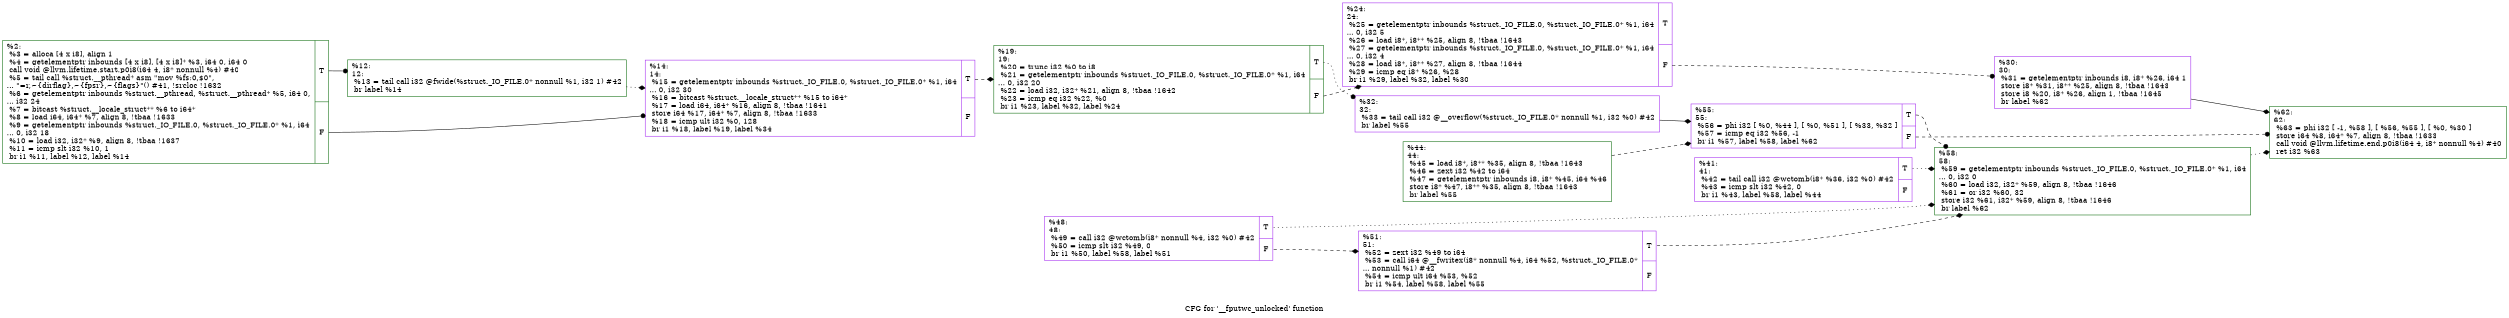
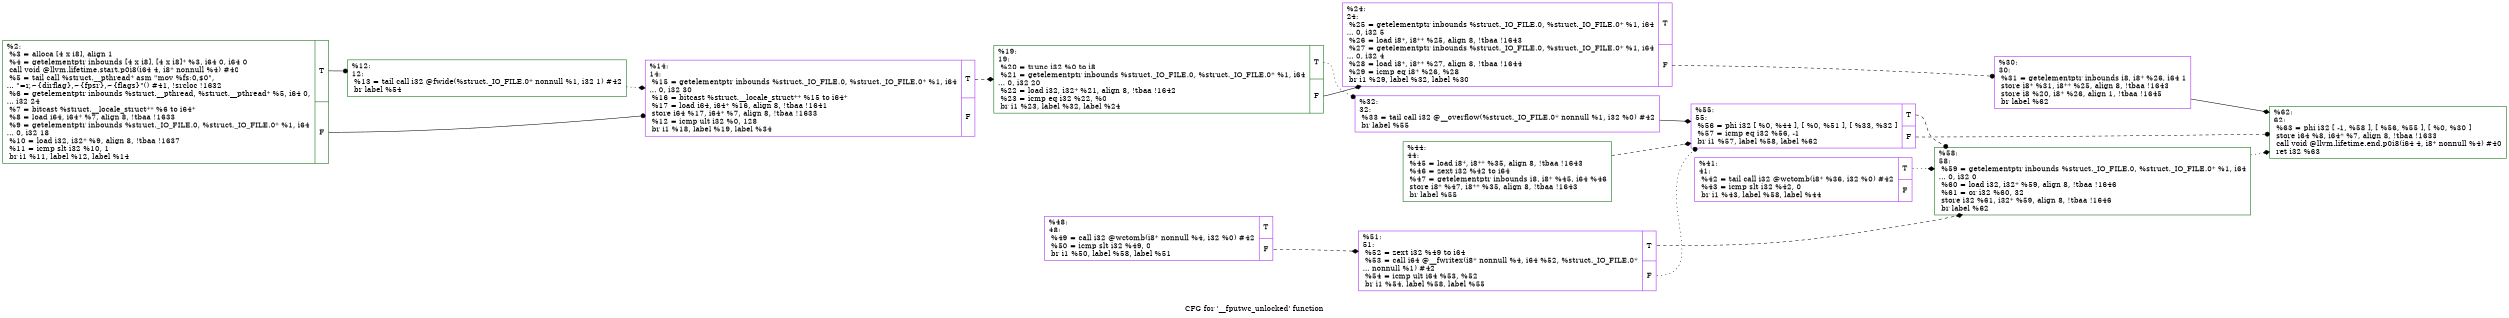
  digraph {
    label="CFG for '__fputwc_unlocked' function"
    rankdir=LR
    node [color=purple shape=record]
    edge [arrowhead=diamond style=dashed tailport=s0]
    n1 [color=darkgreen label="{%2:\l  %3 = alloca [4 x i8], align 1\l  %4 = getelementptr inbounds [4 x i8], [4 x i8]* %3, i64 0, i64 0\l  call void @llvm.lifetime.start.p0i8(i64 4, i8* nonnull %4) #40\l  %5 = tail call %struct.__pthread* asm \"mov %fs:0,$0\",\l... \"=r,~\{dirflag\},~\{fpsr\},~\{flags\}\"() #41, !srcloc !1632\l  %6 = getelementptr inbounds %struct.__pthread, %struct.__pthread* %5, i64 0,\l... i32 24\l  %7 = bitcast %struct.__locale_struct** %6 to i64*\l  %8 = load i64, i64* %7, align 8, !tbaa !1633\l  %9 = getelementptr inbounds %struct._IO_FILE.0, %struct._IO_FILE.0* %1, i64\l... 0, i32 18\l  %10 = load i32, i32* %9, align 8, !tbaa !1637\l  %11 = icmp slt i32 %10, 1\l  br i1 %11, label %12, label %14\l|{<s0>T|<s1>F}}"]
-   n2 [color=darkgreen label="{%12:\l12:                                               \l  %13 = tail call i32 @fwide(%struct._IO_FILE.0* nonnull %1, i32 1) #42\l  br label %14\l}"]
-   n3 [label="{%14:\l14:                                               \l  %15 = getelementptr inbounds %struct._IO_FILE.0, %struct._IO_FILE.0* %1, i64\l... 0, i32 30\l  %16 = bitcast %struct.__locale_struct** %15 to i64*\l  %17 = load i64, i64* %16, align 8, !tbaa !1641\l  store i64 %17, i64* %7, align 8, !tbaa !1633\l  %18 = icmp ult i32 %0, 128\l  br i1 %18, label %19, label %34\l|{<s0>T|<s1>F}}"]
+   n2 [color=darkgreen label="{%12:\l12:                                               \l  %13 = tail call i32 @fwide(%struct._IO_FILE.0* nonnull %1, i32 1) #42\l  br label %54\l}"]
+   n3 [label="{%14:\l14:                                               \l  %15 = getelementptr inbounds %struct._IO_FILE.0, %struct._IO_FILE.0* %1, i64\l... 0, i32 30\l  %16 = bitcast %struct.__locale_struct** %15 to i64*\l  %17 = load i64, i64* %16, align 8, !tbaa !1641\l  store i64 %17, i64* %7, align 8, !tbaa !1633\l  %12 = icmp ult i32 %0, 128\l  br i1 %18, label %19, label %34\l|{<s0>T|<s1>F}}"]
    n4 [color=darkgreen label="{%19:\l19:                                               \l  %20 = trunc i32 %0 to i8\l  %21 = getelementptr inbounds %struct._IO_FILE.0, %struct._IO_FILE.0* %1, i64\l... 0, i32 20\l  %22 = load i32, i32* %21, align 8, !tbaa !1642\l  %23 = icmp eq i32 %22, %0\l  br i1 %23, label %32, label %24\l|{<s0>T|<s1>F}}"]
    n5 [label="{%32:\l32:                                               \l  %33 = tail call i32 @__overflow(%struct._IO_FILE.0* nonnull %1, i32 %0) #42\l  br label %55\l}"]
    n6 [label="{%24:\l24:                                               \l  %25 = getelementptr inbounds %struct._IO_FILE.0, %struct._IO_FILE.0* %1, i64\l... 0, i32 5\l  %26 = load i8*, i8** %25, align 8, !tbaa !1643\l  %27 = getelementptr inbounds %struct._IO_FILE.0, %struct._IO_FILE.0* %1, i64\l... 0, i32 4\l  %28 = load i8*, i8** %27, align 8, !tbaa !1644\l  %29 = icmp eq i8* %26, %28\l  br i1 %29, label %32, label %30\l|{<s0>T|<s1>F}}"]
    n7 [label="{%55:\l55:                                               \l  %56 = phi i32 [ %0, %44 ], [ %0, %51 ], [ %33, %32 ]\l  %57 = icmp eq i32 %56, -1\l  br i1 %57, label %58, label %62\l|{<s0>T|<s1>F}}"]
    n8 [label="{%30:\l30:                                               \l  %31 = getelementptr inbounds i8, i8* %26, i64 1\l  store i8* %31, i8** %25, align 8, !tbaa !1643\l  store i8 %20, i8* %26, align 1, !tbaa !1645\l  br label %62\l}"]
    n9 [label="{%41:\l41:                                               \l  %42 = tail call i32 @wctomb(i8* %36, i32 %0) #42\l  %43 = icmp slt i32 %42, 0\l  br i1 %43, label %58, label %44\l|{<s0>T|<s1>F}}"]
    n10 [color=darkgreen label="{%58:\l58:                                               \l  %59 = getelementptr inbounds %struct._IO_FILE.0, %struct._IO_FILE.0* %1, i64\l... 0, i32 0\l  %60 = load i32, i32* %59, align 8, !tbaa !1646\l  %61 = or i32 %60, 32\l  store i32 %61, i32* %59, align 8, !tbaa !1646\l  br label %62\l}"]
    n11 [label="{%48:\l48:                                               \l  %49 = call i32 @wctomb(i8* nonnull %4, i32 %0) #42\l  %50 = icmp slt i32 %49, 0\l  br i1 %50, label %58, label %51\l|{<s0>T|<s1>F}}"]
    n12 [label="{%51:\l51:                                               \l  %52 = zext i32 %49 to i64\l  %53 = call i64 @__fwritex(i8* nonnull %4, i64 %52, %struct._IO_FILE.0*\l... nonnull %1) #42\l  %54 = icmp ult i64 %53, %52\l  br i1 %54, label %58, label %55\l|{<s0>T|<s1>F}}"]
    n13 [color=darkgreen label="{%62:\l62:                                               \l  %63 = phi i32 [ -1, %58 ], [ %56, %55 ], [ %0, %30 ]\l  store i64 %8, i64* %7, align 8, !tbaa !1633\l  call void @llvm.lifetime.end.p0i8(i64 4, i8* nonnull %4) #40\l  ret i32 %63\l}"]
    n14 [color=darkgreen label="{%44:\l44:                                               \l  %45 = load i8*, i8** %35, align 8, !tbaa !1643\l  %46 = zext i32 %42 to i64\l  %47 = getelementptr inbounds i8, i8* %45, i64 %46\l  store i8* %47, i8** %35, align 8, !tbaa !1643\l  br label %55\l}"]
    n1 -> n2 [arrowhead=dot style=solid]
    n1 -> n3 [arrowhead=dot style=solid tailport=s1]
    n2 -> n3 [style=dotted]
    n3 -> n4
    n4 -> n5 [arrowhead=dot style=dotted]
-   n4 -> n6 [tailport=s1]
+   n4 -> n6 [style=solid tailport=s1]
    n5 -> n7 [style=solid]
    n6 -> n8 [arrowhead=dot tailport=s1]
    n7 -> n10 [arrowhead=dot]
    n7 -> n13 [arrowhead=dot tailport=s1]
    n8 -> n13 [style=solid]
    n9 -> n10 [style=dotted]
    n10 -> n13 [style=dotted]
-   n11 -> n10 [style=dotted]
    n11 -> n12 [tailport=s1]
+   n12 -> n7 [arrowhead=dot style=dotted tailport=s1]
    n12 -> n10
    n14 -> n7
  }
